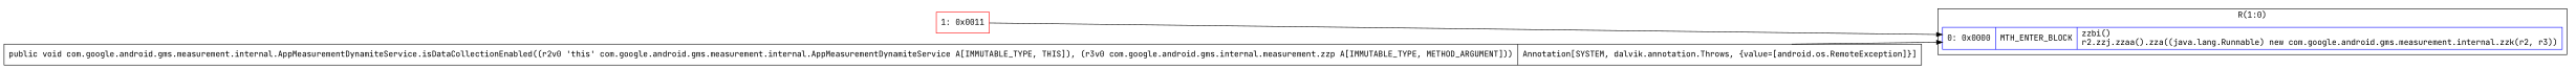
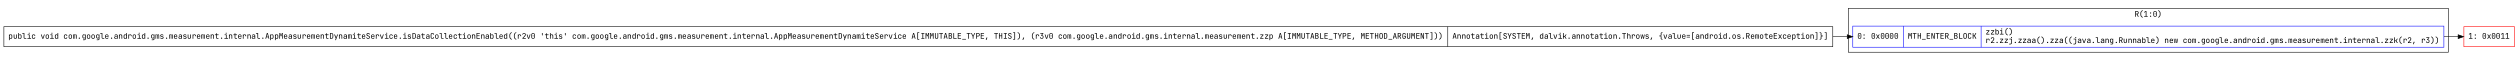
  digraph {
    rankdir=LR
    fontname="JetBrains Mono"
    node [shape=record fontname="JetBrains Mono"]
    edge [fontname="JetBrains Mono"]
    n1 [color=blue label="{0\:\ 0x0000|MTH_ENTER_BLOCK\l|zzbi()\lr2.zzj.zzaa().zza((java.lang.Runnable) new com.google.android.gms.measurement.internal.zzk(r2, r3))\l}"]
    n2 [color=red label="{1\:\ 0x0011}"]
    n3 [label="{public void com.google.android.gms.measurement.internal.AppMeasurementDynamiteService.isDataCollectionEnabled((r2v0 'this' com.google.android.gms.measurement.internal.AppMeasurementDynamiteService A[IMMUTABLE_TYPE, THIS]), (r3v0 com.google.android.gms.internal.measurement.zzp A[IMMUTABLE_TYPE, METHOD_ARGUMENT]))  | Annotation[SYSTEM, dalvik.annotation.Throws, \{value=[android.os.RemoteException]\}]\l}"]
    subgraph cluster_1 {
      label="R(1:0)"
      n1
    }
-   n2 -> n1
+   n1 -> n2
    n3 -> n1
  }
